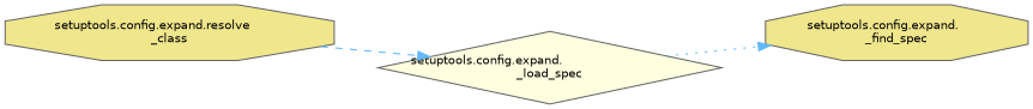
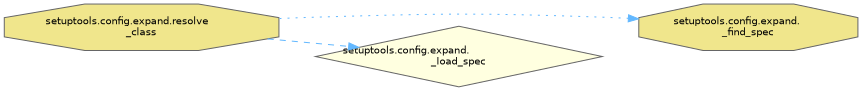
  digraph {
    rankdir=LR
    node [color=grey40 fillcolor=khaki fontname=Helvetica fontsize=10 shape=octagon style=filled]
    edge [color=steelblue1 fontname=Helvetica fontsize=10 labelfontname=Helvetica labelfontsize=10]
    n1 [color=gray40 fontcolor=black height=0.2 label="setuptools.config.expand.resolve\l_class" width=0.4]
    n2 [height=0.2 label="setuptools.config.expand.\l_find_spec" width=0.4]
    n3 [fillcolor=lightyellow height=0.2 label="setuptools.config.expand.\l_load_spec" shape=diamond width=0.4]
-   n3 -> n2 [style=dotted]
+   n1 -> n2 [style=dotted]
    n1 -> n3 [style=dashed]
  }
